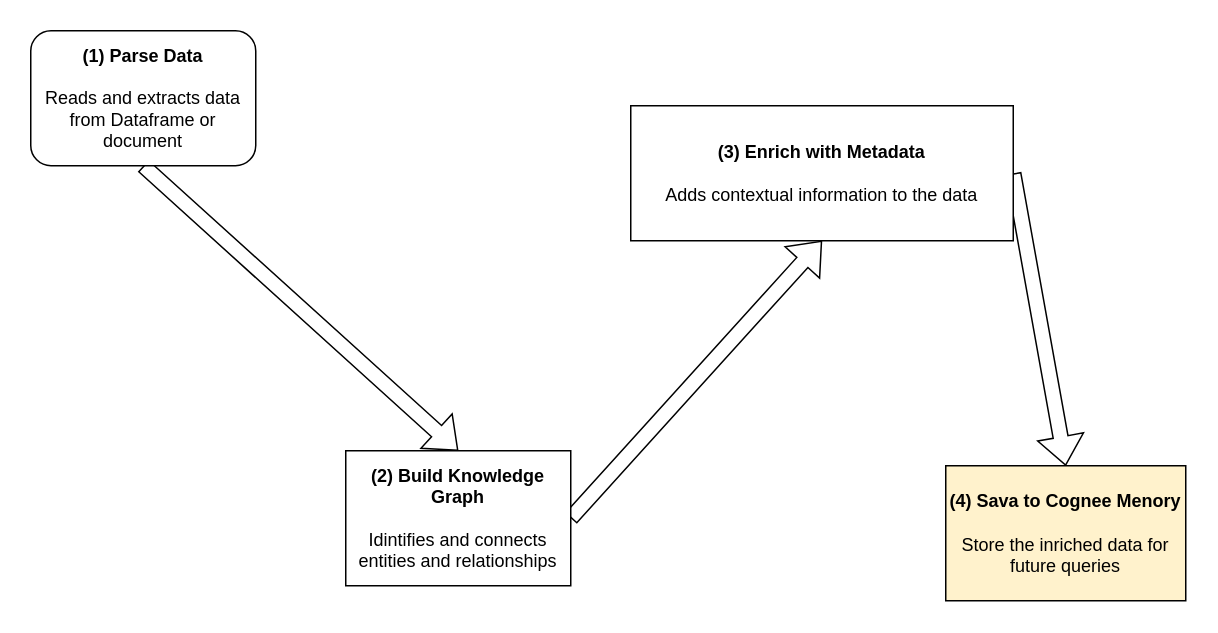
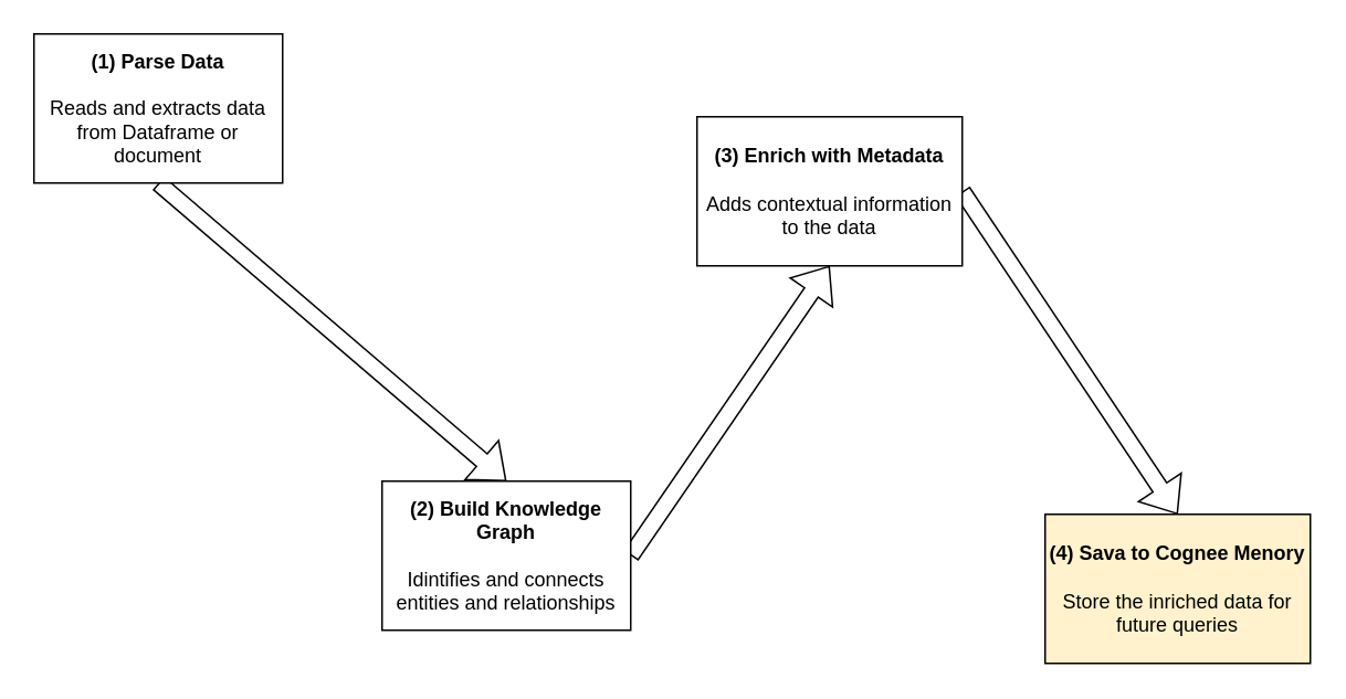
  <mxCell id="0" />
  <mxCell id="1" parent="0" />
  <mxCell id="2" value="" style="shape=flexArrow;endArrow=classic;html=1;rounded=0;entryX=0.5;entryY=0;entryDx=0;entryDy=0;exitX=1;exitY=0.5;exitDx=0;exitDy=0;" edge="1" parent="1" source="7" target="8"><mxGeometry width="50" height="50" relative="1" as="geometry"><mxPoint x="370" y="230" as="sourcePoint" /><mxPoint x="420" y="180" as="targetPoint" /></mxGeometry></mxCell>
  <mxCell id="3" value="" style="shape=flexArrow;endArrow=classic;html=1;rounded=0;entryX=0.5;entryY=0;entryDx=0;entryDy=0;exitX=0.5;exitY=1;exitDx=0;exitDy=0;" edge="1" parent="1" source="5" target="6"><mxGeometry width="50" height="50" relative="1" as="geometry"><mxPoint x="370" y="230" as="sourcePoint" /><mxPoint x="420" y="180" as="targetPoint" /></mxGeometry></mxCell>
  <mxCell id="4" value="" style="shape=flexArrow;endArrow=classic;html=1;rounded=0;exitX=1;exitY=0.5;exitDx=0;exitDy=0;entryX=0.5;entryY=1;entryDx=0;entryDy=0;" edge="1" parent="1" source="6" target="7"><mxGeometry width="50" height="50" relative="1" as="geometry"><mxPoint x="370" y="230" as="sourcePoint" /><mxPoint x="420" y="180" as="targetPoint" /></mxGeometry></mxCell>
- <mxCell id="5" value="&lt;b&gt;(1) Parse Data&lt;/b&gt;&lt;div&gt;&lt;br&gt;&lt;/div&gt;&lt;div&gt;Reads and extracts data from Dataframe or document&lt;/div&gt;" style="whiteSpace=wrap;html=1;rounded=1;" vertex="1" parent="1"><mxGeometry x="20" y="20" width="150" height="90" as="geometry" /></mxCell>
- <mxCell id="6" value="&lt;b&gt;(2) Build Knowledge Graph&lt;/b&gt;&lt;br&gt;&lt;br&gt;Idintifies and connects entities and relationships" style="rounded=0;whiteSpace=wrap;html=1;" vertex="1" parent="1"><mxGeometry x="230" y="300" width="150" height="90" as="geometry" /></mxCell>
- <mxCell id="7" value="&lt;b&gt;(3) Enrich with Metadata&lt;/b&gt;&lt;div&gt;&lt;br&gt;&lt;/div&gt;&lt;div&gt;Adds contextual information to the data&lt;/div&gt;" style="rounded=0;whiteSpace=wrap;html=1;" vertex="1" parent="1"><mxGeometry x="420" y="70" width="255" height="90" as="geometry" /></mxCell>
+ <mxCell id="5" value="&lt;b&gt;(1) Parse Data&lt;/b&gt;&lt;div&gt;&lt;br&gt;&lt;/div&gt;&lt;div&gt;Reads and extracts data from Dataframe or document&lt;/div&gt;" style="rounded=0;whiteSpace=wrap;html=1;" vertex="1" parent="1"><mxGeometry x="20" y="20" width="150" height="90" as="geometry" /></mxCell>
+ <mxCell id="6" value="&lt;b&gt;(2) Build Knowledge Graph&lt;/b&gt;&lt;br&gt;&lt;br&gt;Idintifies and connects entities and relationships" style="rounded=0;whiteSpace=wrap;html=1;" vertex="1" parent="1"><mxGeometry x="230" y="290" width="150" height="90" as="geometry" /></mxCell>
+ <mxCell id="7" value="&lt;b&gt;(3) Enrich with Metadata&lt;/b&gt;&lt;div&gt;&lt;br&gt;&lt;/div&gt;&lt;div&gt;Adds contextual information to the data&lt;/div&gt;" style="rounded=0;whiteSpace=wrap;html=1;" vertex="1" parent="1"><mxGeometry x="420" y="70" width="160" height="90" as="geometry" /></mxCell>
  <mxCell id="8" value="&lt;b&gt;(4) Sava to Cognee Menory&lt;/b&gt;&lt;br&gt;&lt;br&gt;Store the inriched data for future queries" style="rounded=0;whiteSpace=wrap;html=1;fillColor=#fff2cc;" vertex="1" parent="1"><mxGeometry x="630" y="310" width="160" height="90" as="geometry" /></mxCell>
